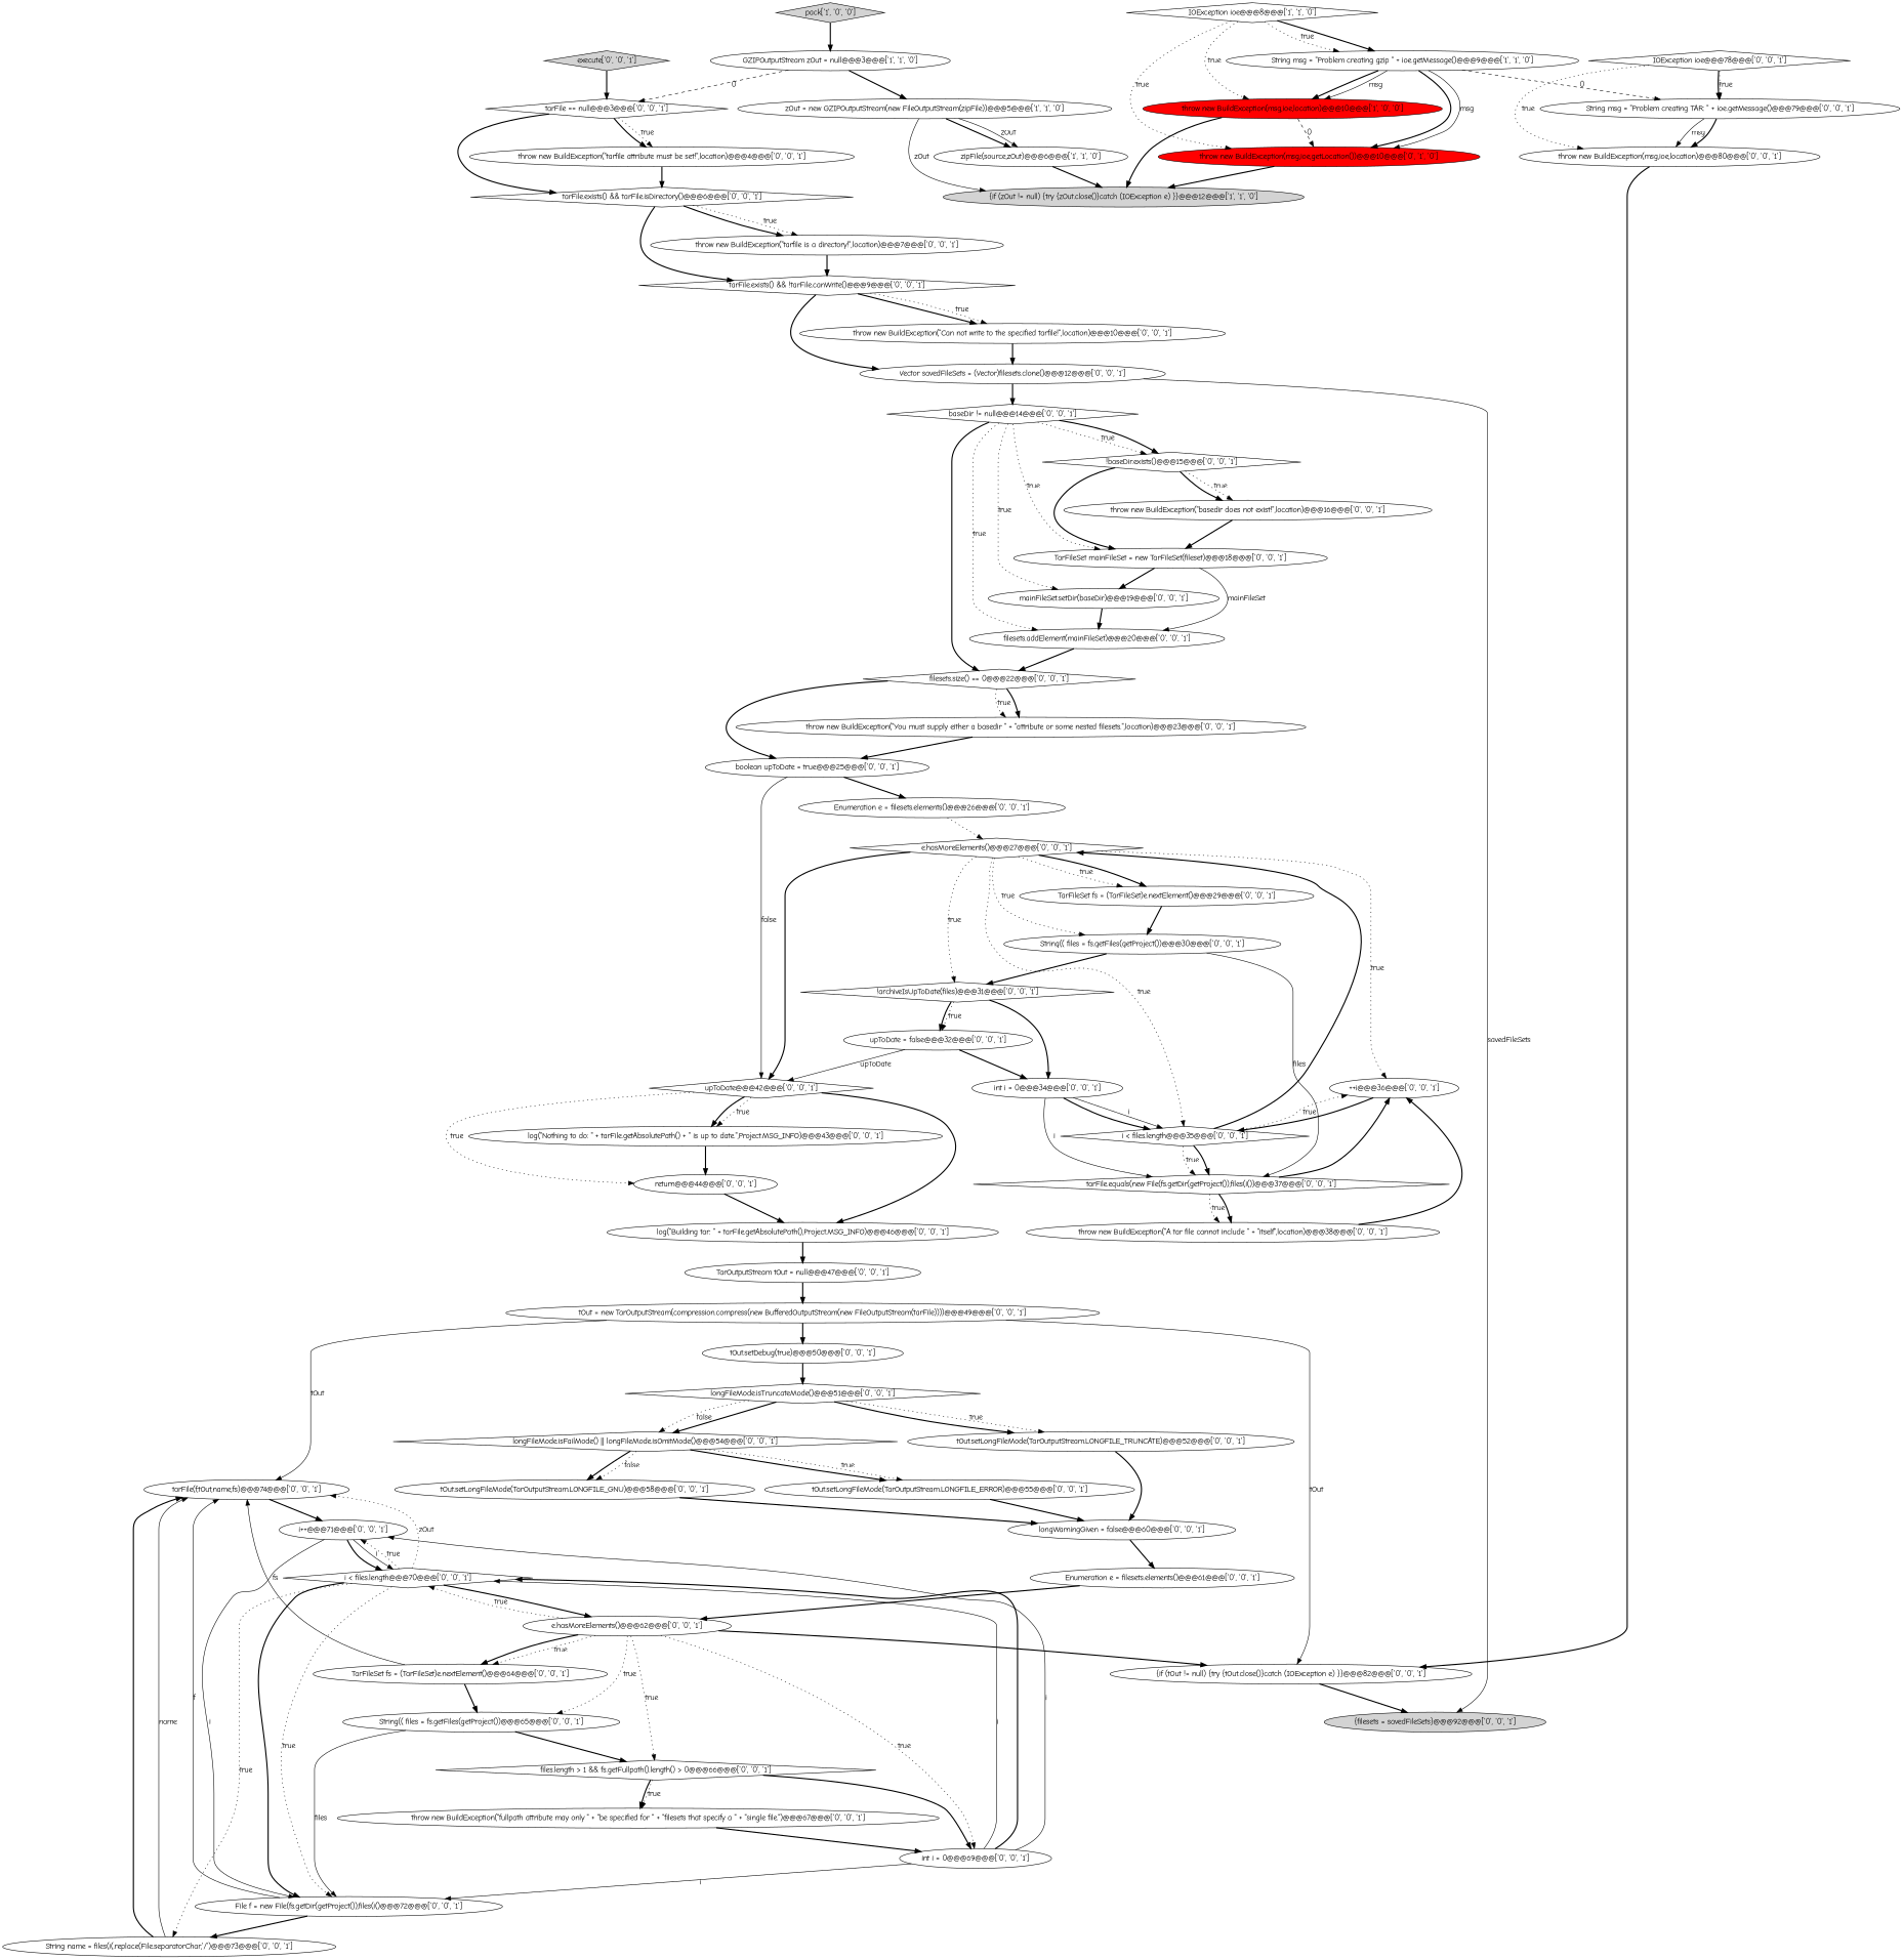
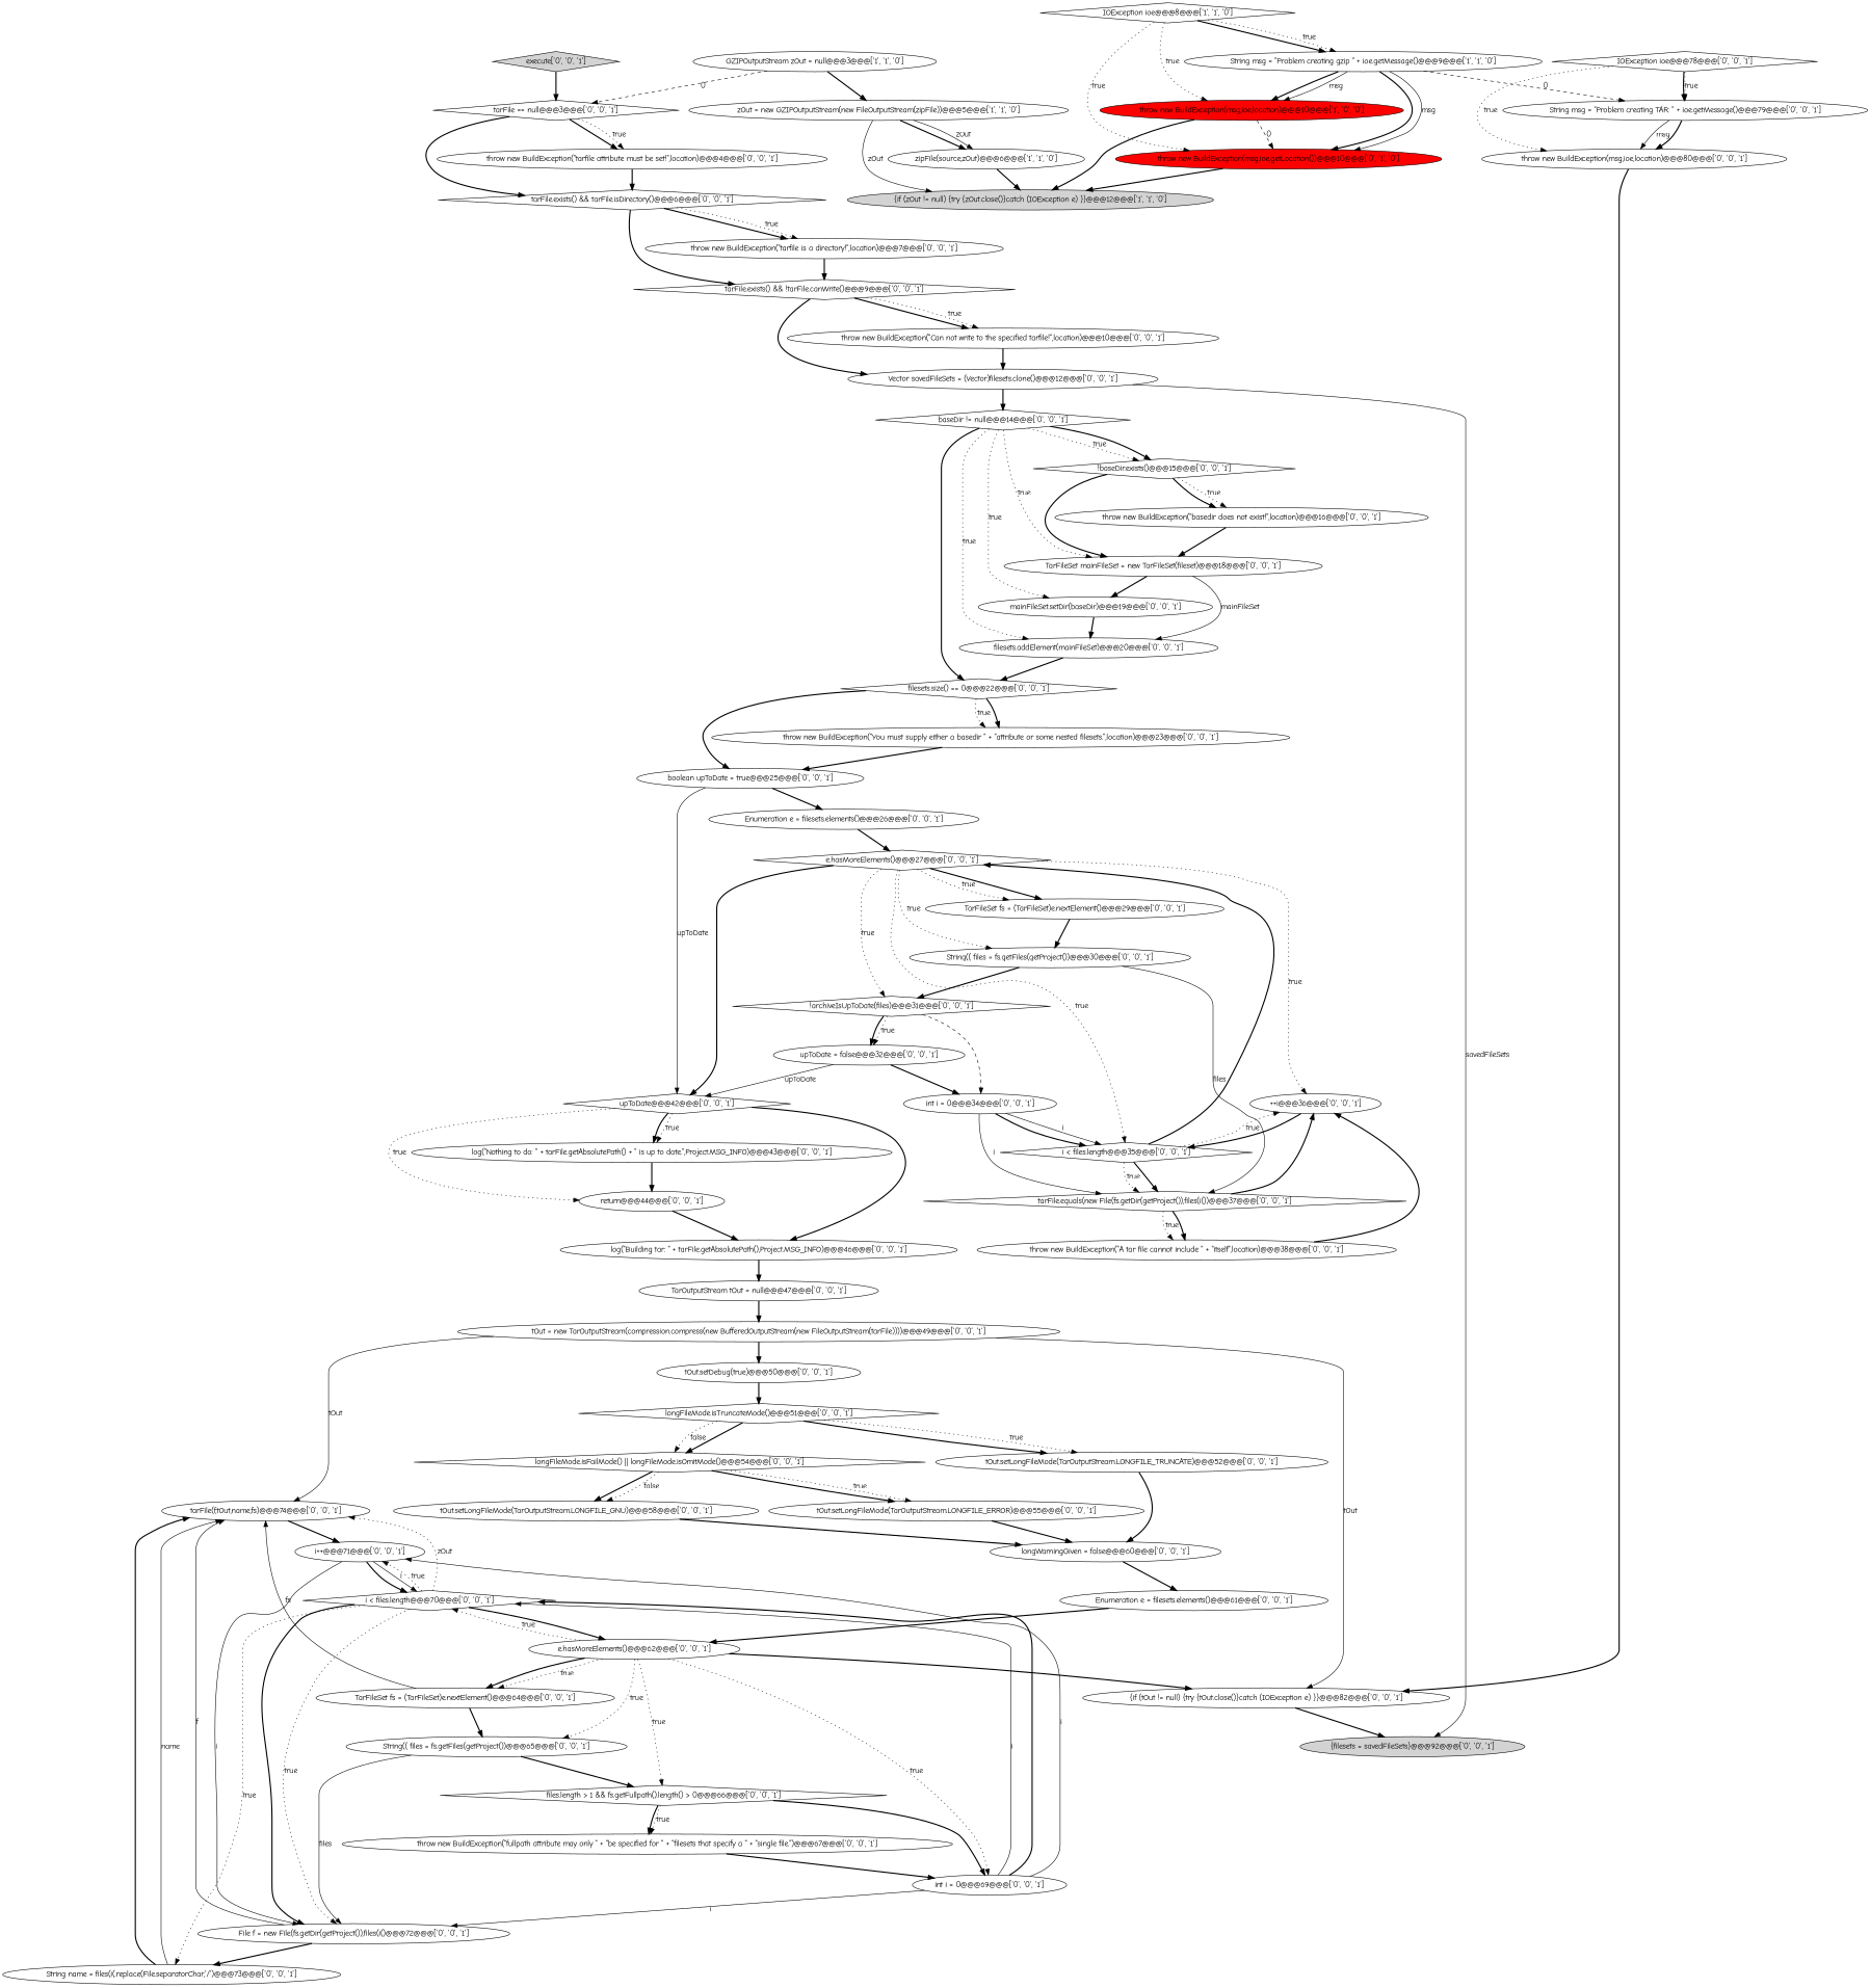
  digraph {
    fontname="Comic Neue"
    node [fillcolor=white fontname="Comic Neue" shape=ellipse style=filled]
    edge [fontname="Comic Neue" style=bold]
    n1 [label="zipFile(source,zOut)@@@6@@@['1', '1', '0']"]
    n2 [fillcolor=lightgray label="{if (zOut != null) {try {zOut.close()}catch (IOException e) }}@@@12@@@['1', '1', '0']"]
    n3 [label="zOut = new GZIPOutputStream(new FileOutputStream(zipFile))@@@5@@@['1', '1', '0']"]
    n4 [label="++i@@@36@@@['0', '0', '1']"]
    n5 [label="i < files.length@@@35@@@['0', '0', '1']" shape=diamond]
    n6 [label="tarFile.equals(new File(fs.getDir(getProject()),files(i())@@@37@@@['0', '0', '1']" shape=diamond]
    n7 [label="e.hasMoreElements()@@@27@@@['0', '0', '1']" shape=diamond]
    n8 [label="longWarningGiven = false@@@60@@@['0', '0', '1']"]
    n9 [label="Enumeration e = filesets.elements()@@@61@@@['0', '0', '1']"]
    n10 [label="e.hasMoreElements()@@@62@@@['0', '0', '1']"]
    n11 [label="throw new BuildException(\"You must supply either a basedir \" + \"attribute or some nested filesets.\",location)@@@23@@@['0', '0', '1']"]
    n12 [label="boolean upToDate = true@@@25@@@['0', '0', '1']"]
    n13 [label="upToDate@@@42@@@['0', '0', '1']" shape=diamond]
    n14 [label="Enumeration e = filesets.elements()@@@26@@@['0', '0', '1']"]
    n15 [label="int i = 0@@@69@@@['0', '0', '1']"]
    n16 [label="i < files.length@@@70@@@['0', '0', '1']" shape=diamond]
    n17 [label="File f = new File(fs.getDir(getProject()),files(i()@@@72@@@['0', '0', '1']"]
    n18 [label="i++@@@71@@@['0', '0', '1']"]
    n19 [label="tarFile(f,tOut,name,fs)@@@74@@@['0', '0', '1']"]
    n20 [label="String name = files(i(.replace(File.separatorChar,'/')@@@73@@@['0', '0', '1']"]
    n21 [fillcolor=lightgray label="{filesets = savedFileSets}@@@92@@@['0', '0', '1']"]
    n22 [label="mainFileSet.setDir(baseDir)@@@19@@@['0', '0', '1']"]
    n23 [label="filesets.addElement(mainFileSet)@@@20@@@['0', '0', '1']"]
    n24 [label="filesets.size() == 0@@@22@@@['0', '0', '1']" shape=diamond]
    n25 [label="log(\"Building tar: \" + tarFile.getAbsolutePath(),Project.MSG_INFO)@@@46@@@['0', '0', '1']"]
    n26 [label="TarOutputStream tOut = null@@@47@@@['0', '0', '1']"]
    n27 [label="tOut = new TarOutputStream(compression.compress(new BufferedOutputStream(new FileOutputStream(tarFile))))@@@49@@@['0', '0', '1']"]
    n28 [label="tarFile == null@@@3@@@['0', '0', '1']" shape=diamond]
    n29 [label="tarFile.exists() && tarFile.isDirectory()@@@6@@@['0', '0', '1']" shape=diamond]
    n30 [label="throw new BuildException(\"tarfile attribute must be set!\",location)@@@4@@@['0', '0', '1']"]
    n31 [label="throw new BuildException(\"tarfile is a directory!\",location)@@@7@@@['0', '0', '1']"]
    n32 [label="tarFile.exists() && !tarFile.canWrite()@@@9@@@['0', '0', '1']" shape=diamond]
    n33 [label="TarFileSet mainFileSet = new TarFileSet(fileset)@@@18@@@['0', '0', '1']"]
    n34 [label="throw new BuildException(msg,ioe,location)@@@80@@@['0', '0', '1']"]
    n35 [label="{if (tOut != null) {try {tOut.close()}catch (IOException e) }}@@@82@@@['0', '0', '1']"]
    n36 [label="return@@@44@@@['0', '0', '1']"]
    n37 [label="log(\"Nothing to do: \" + tarFile.getAbsolutePath() + \" is up to date.\",Project.MSG_INFO)@@@43@@@['0', '0', '1']"]
    n38 [label="tOut.setDebug(true)@@@50@@@['0', '0', '1']"]
    n39 [label="longFileMode.isTruncateMode()@@@51@@@['0', '0', '1']" shape=diamond]
    n40 [label="longFileMode.isFailMode() || longFileMode.isOmitMode()@@@54@@@['0', '0', '1']" shape=diamond]
    n41 [label="tOut.setLongFileMode(TarOutputStream.LONGFILE_TRUNCATE)@@@52@@@['0', '0', '1']"]
    n42 [label="int i = 0@@@34@@@['0', '0', '1']"]
    n43 [label="throw new BuildException(\"A tar file cannot include \" + \"itself\",location)@@@38@@@['0', '0', '1']"]
    n44 [label="tOut.setLongFileMode(TarOutputStream.LONGFILE_GNU)@@@58@@@['0', '0', '1']"]
    n45 [label="tOut.setLongFileMode(TarOutputStream.LONGFILE_ERROR)@@@55@@@['0', '0', '1']"]
    n46 [label="throw new BuildException(\"basedir does not exist!\",location)@@@16@@@['0', '0', '1']"]
    n47 [label="files.length > 1 && fs.getFullpath().length() > 0@@@66@@@['0', '0', '1']" shape=diamond]
    n48 [label="String(( files = fs.getFiles(getProject())@@@65@@@['0', '0', '1']"]
    n49 [label="TarFileSet fs = (TarFileSet)e.nextElement()@@@64@@@['0', '0', '1']"]
    n50 [label="String(( files = fs.getFiles(getProject())@@@30@@@['0', '0', '1']"]
    n51 [label="!archiveIsUpToDate(files)@@@31@@@['0', '0', '1']" shape=diamond]
    n52 [label="upToDate = false@@@32@@@['0', '0', '1']"]
    n53 [label="Vector savedFileSets = (Vector)filesets.clone()@@@12@@@['0', '0', '1']"]
    n54 [label="throw new BuildException(\"Can not write to the specified tarfile!\",location)@@@10@@@['0', '0', '1']"]
    n55 [label="GZIPOutputStream zOut = null@@@3@@@['1', '1', '0']"]
    n56 [label="baseDir != null@@@14@@@['0', '0', '1']" shape=diamond]
    n57 [label="!baseDir.exists()@@@15@@@['0', '0', '1']" shape=diamond]
    n58 [fillcolor=red label="throw new BuildException(msg,ioe,location)@@@10@@@['1', '0', '0']"]
    n59 [fillcolor=red label="throw new BuildException(msg,ioe,getLocation())@@@10@@@['0', '1', '0']"]
    n60 [label="throw new BuildException(\"fullpath attribute may only \" + \"be specified for \" + \"filesets that specify a \" + \"single file.\")@@@67@@@['0', '0', '1']"]
    n61 [fillcolor=lightgray label="execute['0', '0', '1']" shape=diamond]
    n62 [label="String msg = \"Problem creating TAR: \" + ioe.getMessage()@@@79@@@['0', '0', '1']"]
    n63 [label="IOException ioe@@@8@@@['1', '1', '0']" shape=diamond]
    n64 [label="String msg = \"Problem creating gzip \" + ioe.getMessage()@@@9@@@['1', '1', '0']"]
    n65 [label="TarFileSet fs = (TarFileSet)e.nextElement()@@@29@@@['0', '0', '1']"]
-   n66 [fillcolor=lightgray label="pack['1', '0', '0']" shape=diamond]
    n67 [label="IOException ioe@@@78@@@['0', '0', '1']" shape=diamond]
    n1 -> n2
    n3 -> n1
    n3 -> n1 [label=zOut style=solid]
    n3 -> n2 [label=zOut style=solid]
    n4 -> n5
    n5 -> n4 [label=true style=dotted]
    n5 -> n6
    n5 -> n6 [label=true style=dotted]
    n5 -> n7
    n6 -> n4
    n6 -> n43 [label=true style=dotted]
    n6 -> n43
    n7 -> n4 [label=true style=dotted]
    n7 -> n5 [label=true style=dotted]
    n7 -> n13
    n7 -> n50 [label=true style=dotted]
    n7 -> n51 [label=true style=dotted]
    n7 -> n65
    n7 -> n65 [label=true style=dotted]
    n8 -> n9
    n9 -> n10
    n10 -> n15 [label=true style=dotted]
    n10 -> n16 [label=true style=dotted]
    n10 -> n35
    n10 -> n47 [label=true style=dotted]
    n10 -> n48 [label=true style=dotted]
    n10 -> n49 [label=true style=dotted]
    n10 -> n49
    n11 -> n12
-   n12 -> n13 [label=false style=solid]
+   n12 -> n13 [label=upToDate style=solid]
    n12 -> n14
    n13 -> n25
    n13 -> n36 [label=true style=dotted]
    n13 -> n37 [label=true style=dotted]
    n13 -> n37
-   n14 -> n7 [style=dotted]
+   n14 -> n7
    n15 -> n16 [label=i style=solid]
    n15 -> n16
    n15 -> n17 [label=i style=solid]
    n15 -> n18 [label=i style=solid]
    n16 -> n10
    n16 -> n17
    n16 -> n17 [label=true style=dotted]
    n16 -> n18 [label=true style=dotted]
    n16 -> n19 [label=zOut style=dotted]
    n16 -> n20 [label=true style=dotted]
    n17 -> n19 [label=f style=solid]
    n17 -> n20
    n18 -> n16
    n18 -> n16 [label=i style=solid]
    n18 -> n17 [label=i style=solid]
    n19 -> n18
    n20 -> n19
    n20 -> n19 [label=name style=solid]
    n22 -> n23
    n23 -> n24
    n24 -> n11
    n24 -> n11 [label=true style=dotted]
    n24 -> n12
    n25 -> n26
    n26 -> n27
    n27 -> n19 [label=tOut style=solid]
    n27 -> n35 [label=tOut style=solid]
    n27 -> n38
    n28 -> n29
    n28 -> n30
    n28 -> n30 [label=true style=dotted]
    n29 -> n31
    n29 -> n31 [label=true style=dotted]
    n29 -> n32
    n30 -> n29
    n31 -> n32
    n32 -> n53
    n32 -> n54
    n32 -> n54 [label=true style=dotted]
    n33 -> n22
    n33 -> n23 [label=mainFileSet style=solid]
    n34 -> n35
    n35 -> n21
    n36 -> n25
    n37 -> n36
    n38 -> n39
    n39 -> n40
    n39 -> n40 [label=false style=dotted]
    n39 -> n41 [label=true style=dotted]
    n39 -> n41
    n40 -> n44
    n40 -> n44 [label=false style=dotted]
    n40 -> n45
    n40 -> n45 [label=true style=dotted]
    n41 -> n8
    n42 -> n5 [label=i style=solid]
    n42 -> n5
    n42 -> n6 [label=i style=solid]
    n43 -> n4
    n44 -> n8
    n45 -> n8
    n46 -> n33
    n47 -> n15
    n47 -> n60
    n47 -> n60 [label=true style=dotted]
    n48 -> n17 [label=files style=solid]
    n48 -> n47
    n49 -> n19 [label=fs style=solid]
    n49 -> n48
    n50 -> n6 [label=files style=solid]
    n50 -> n51
-   n51 -> n42
+   n51 -> n42 [style=dashed]
    n51 -> n52 [label=true style=dotted]
    n51 -> n52
    n52 -> n13 [label=upToDate style=solid]
    n52 -> n42
    n53 -> n21 [label=savedFileSets style=solid]
    n53 -> n56
    n54 -> n53
    n55 -> n3
    n55 -> n28 [label=0 style=dashed]
    n56 -> n22 [label=true style=dotted]
    n56 -> n23 [label=true style=dotted]
    n56 -> n24
    n56 -> n33 [label=true style=dotted]
    n56 -> n57 [label=true style=dotted]
    n56 -> n57
    n57 -> n33
    n57 -> n46 [label=true style=dotted]
    n57 -> n46
    n58 -> n2
    n58 -> n59 [label=0 style=dashed]
    n59 -> n2
    n60 -> n15
    n61 -> n28
    n62 -> n34 [label=msg style=solid]
    n62 -> n34
    n63 -> n58 [label=true style=dotted]
    n63 -> n59 [label=true style=dotted]
    n63 -> n64
    n63 -> n64 [label=true style=dotted]
    n64 -> n58
    n64 -> n58 [label=msg style=solid]
    n64 -> n59
    n64 -> n59 [label=msg style=solid]
    n64 -> n62 [label=0 style=dashed]
    n65 -> n50
-   n66 -> n55
    n67 -> n34 [label=true style=dotted]
    n67 -> n62 [label=true style=dotted]
    n67 -> n62
  }
